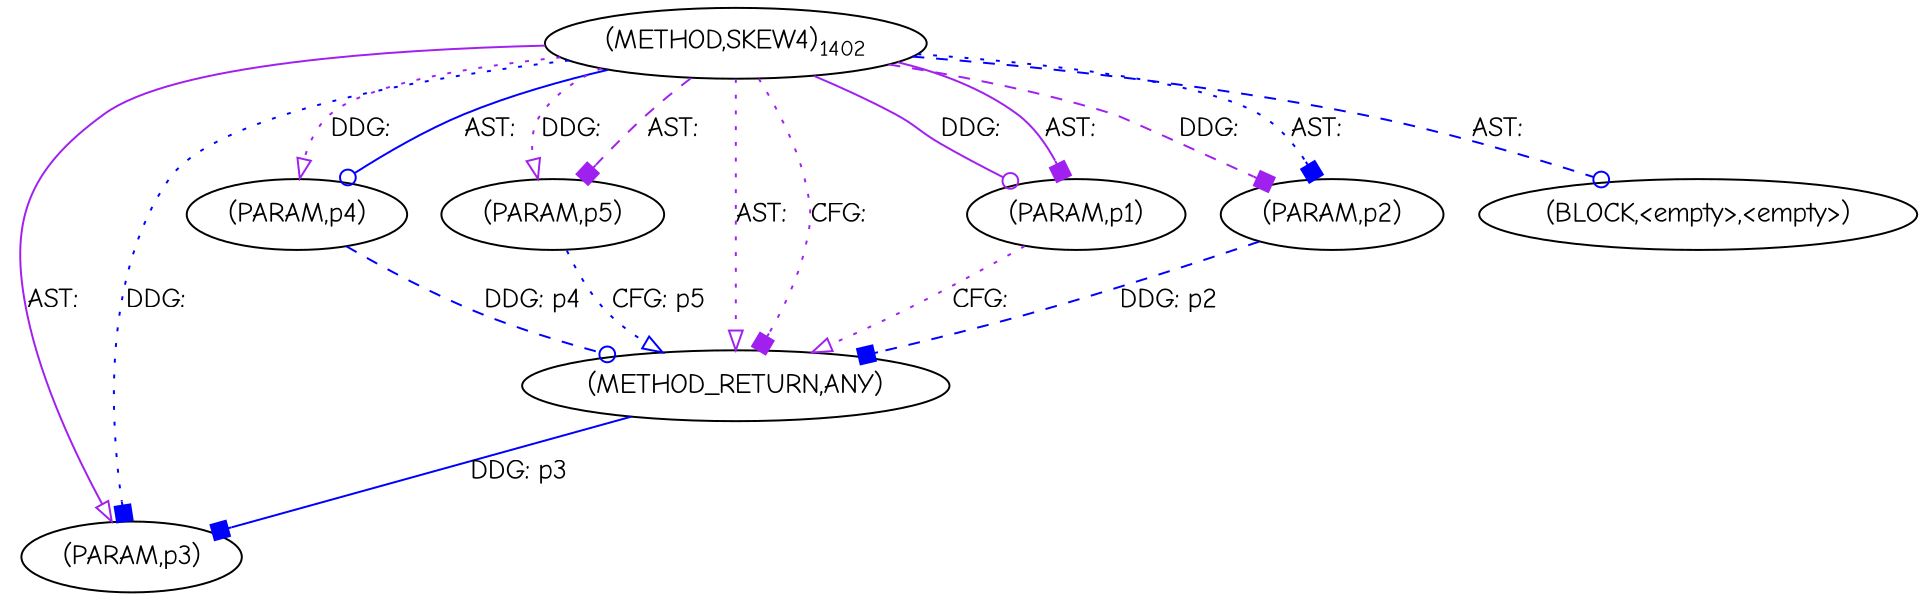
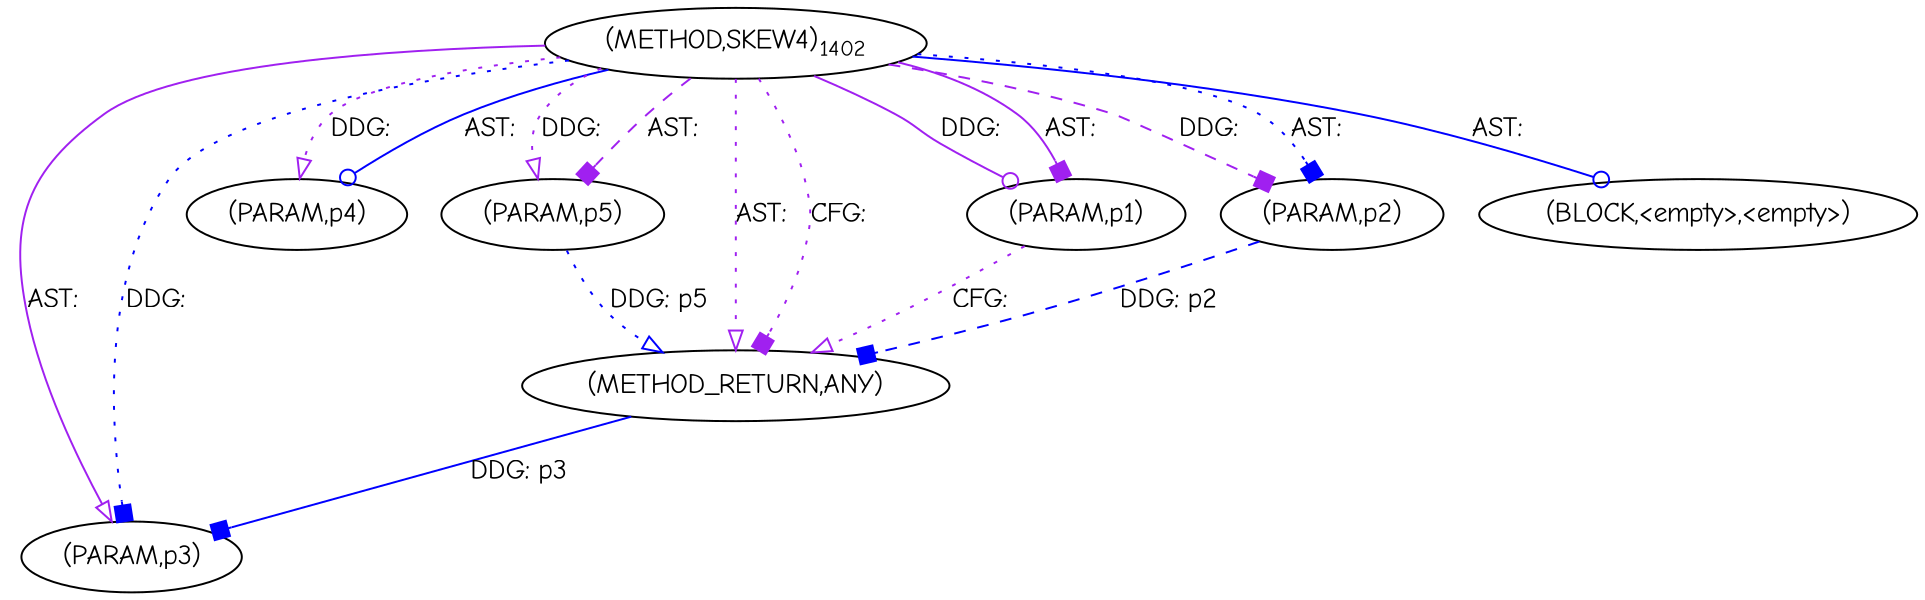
  digraph {
    fontname="Comic Neue"
    node [fontname="Comic Neue"]
    edge [arrowhead=box color=purple fontname="Comic Neue" style=dotted]
    n1 [label=<(METHOD,SKEW4)<SUB>1402</SUB>>]
    n2 [label=<(PARAM,p1)>]
    n3 [label=<(PARAM,p2)>]
    n4 [label=<(PARAM,p3)>]
    n5 [label=<(PARAM,p4)>]
    n6 [label=<(PARAM,p5)>]
    n7 [label=<(METHOD_RETURN,ANY)>]
    n8 [label=<(BLOCK,&lt;empty&gt;,&lt;empty&gt;)>]
    n1 -> n2 [label="AST: " style=solid]
    n1 -> n2 [arrowhead=odot label="DDG: " style=solid]
    n1 -> n3 [color=blue label="AST: "]
    n1 -> n3 [label="DDG: " style=dashed]
    n1 -> n4 [arrowhead=onormal label="AST: " style=solid]
    n1 -> n4 [color=blue label="DDG: "]
    n1 -> n5 [arrowhead=odot color=blue label="AST: " style=solid]
    n1 -> n5 [arrowhead=onormal label="DDG: "]
    n1 -> n6 [label="AST: " style=dashed]
    n1 -> n6 [arrowhead=onormal label="DDG: "]
    n1 -> n7 [arrowhead=onormal label="AST: "]
    n1 -> n7 [label="CFG: "]
-   n1 -> n8 [arrowhead=odot color=blue label="AST: " style=dashed]
+   n1 -> n8 [arrowhead=odot color=blue label="AST: " style=solid]
    n2 -> n7 [arrowhead=onormal label="CFG: "]
    n3 -> n7 [color=blue label="DDG: p2" style=dashed]
-   n5 -> n7 [arrowhead=odot color=blue label="DDG: p4" style=dashed]
-   n6 -> n7 [arrowhead=onormal color=blue label="CFG: p5"]
+   n6 -> n7 [arrowhead=onormal color=blue label="DDG: p5"]
    n7 -> n4 [color=blue label="DDG: p3" style=solid]
  }
